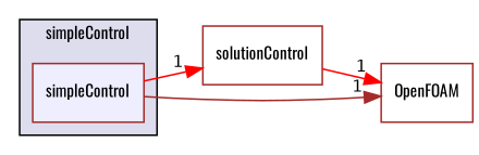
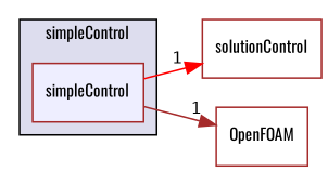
  digraph {
    compound=true
    fontname=Oswald
    rankdir=LR
    node [color=brown fontname=Oswald fontsize=10 shape=box]
    edge [color=red fontname=Oswald headlabel=1 labeldistance=1.5 labelfontname=Helvetica labelfontsize=10]
    n1 [fillcolor="#eeeeff" label=simpleControl pencolor=black style=filled]
    n2 [label=solutionControl]
    n3 [label=OpenFOAM]
    subgraph cluster_1 {
      bgcolor="#ddddee"
      fontsize=10
      label=simpleControl
      pencolor=black
      n1
    }
    n1 -> n2
    n1 -> n3 [color=brown]
-   n2 -> n3
  }
